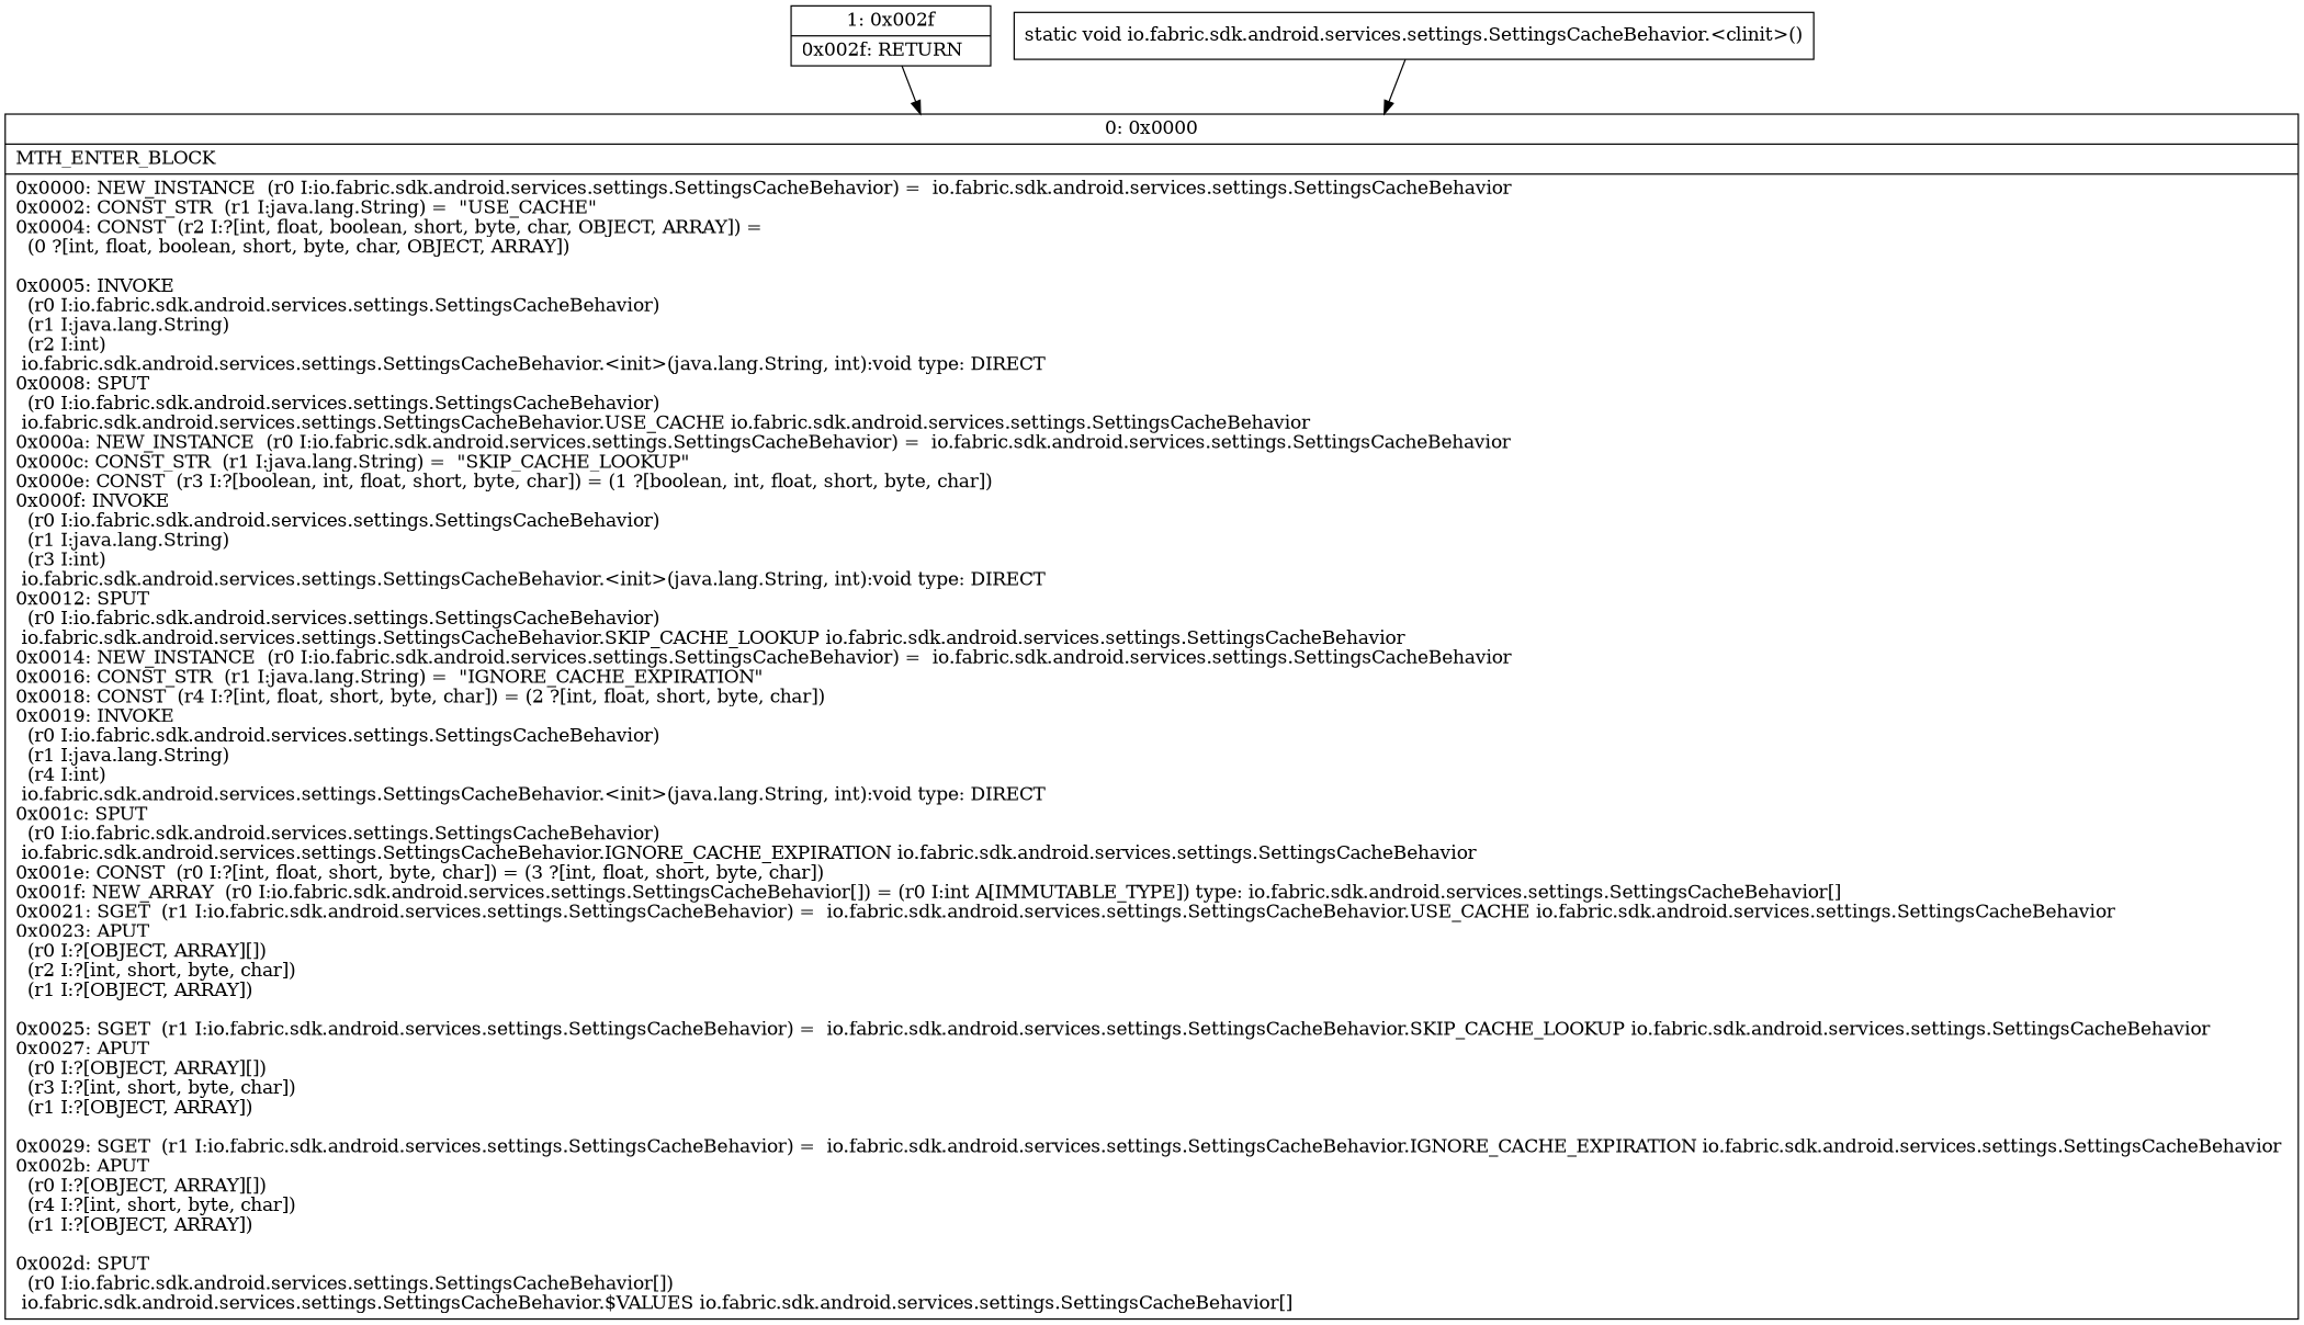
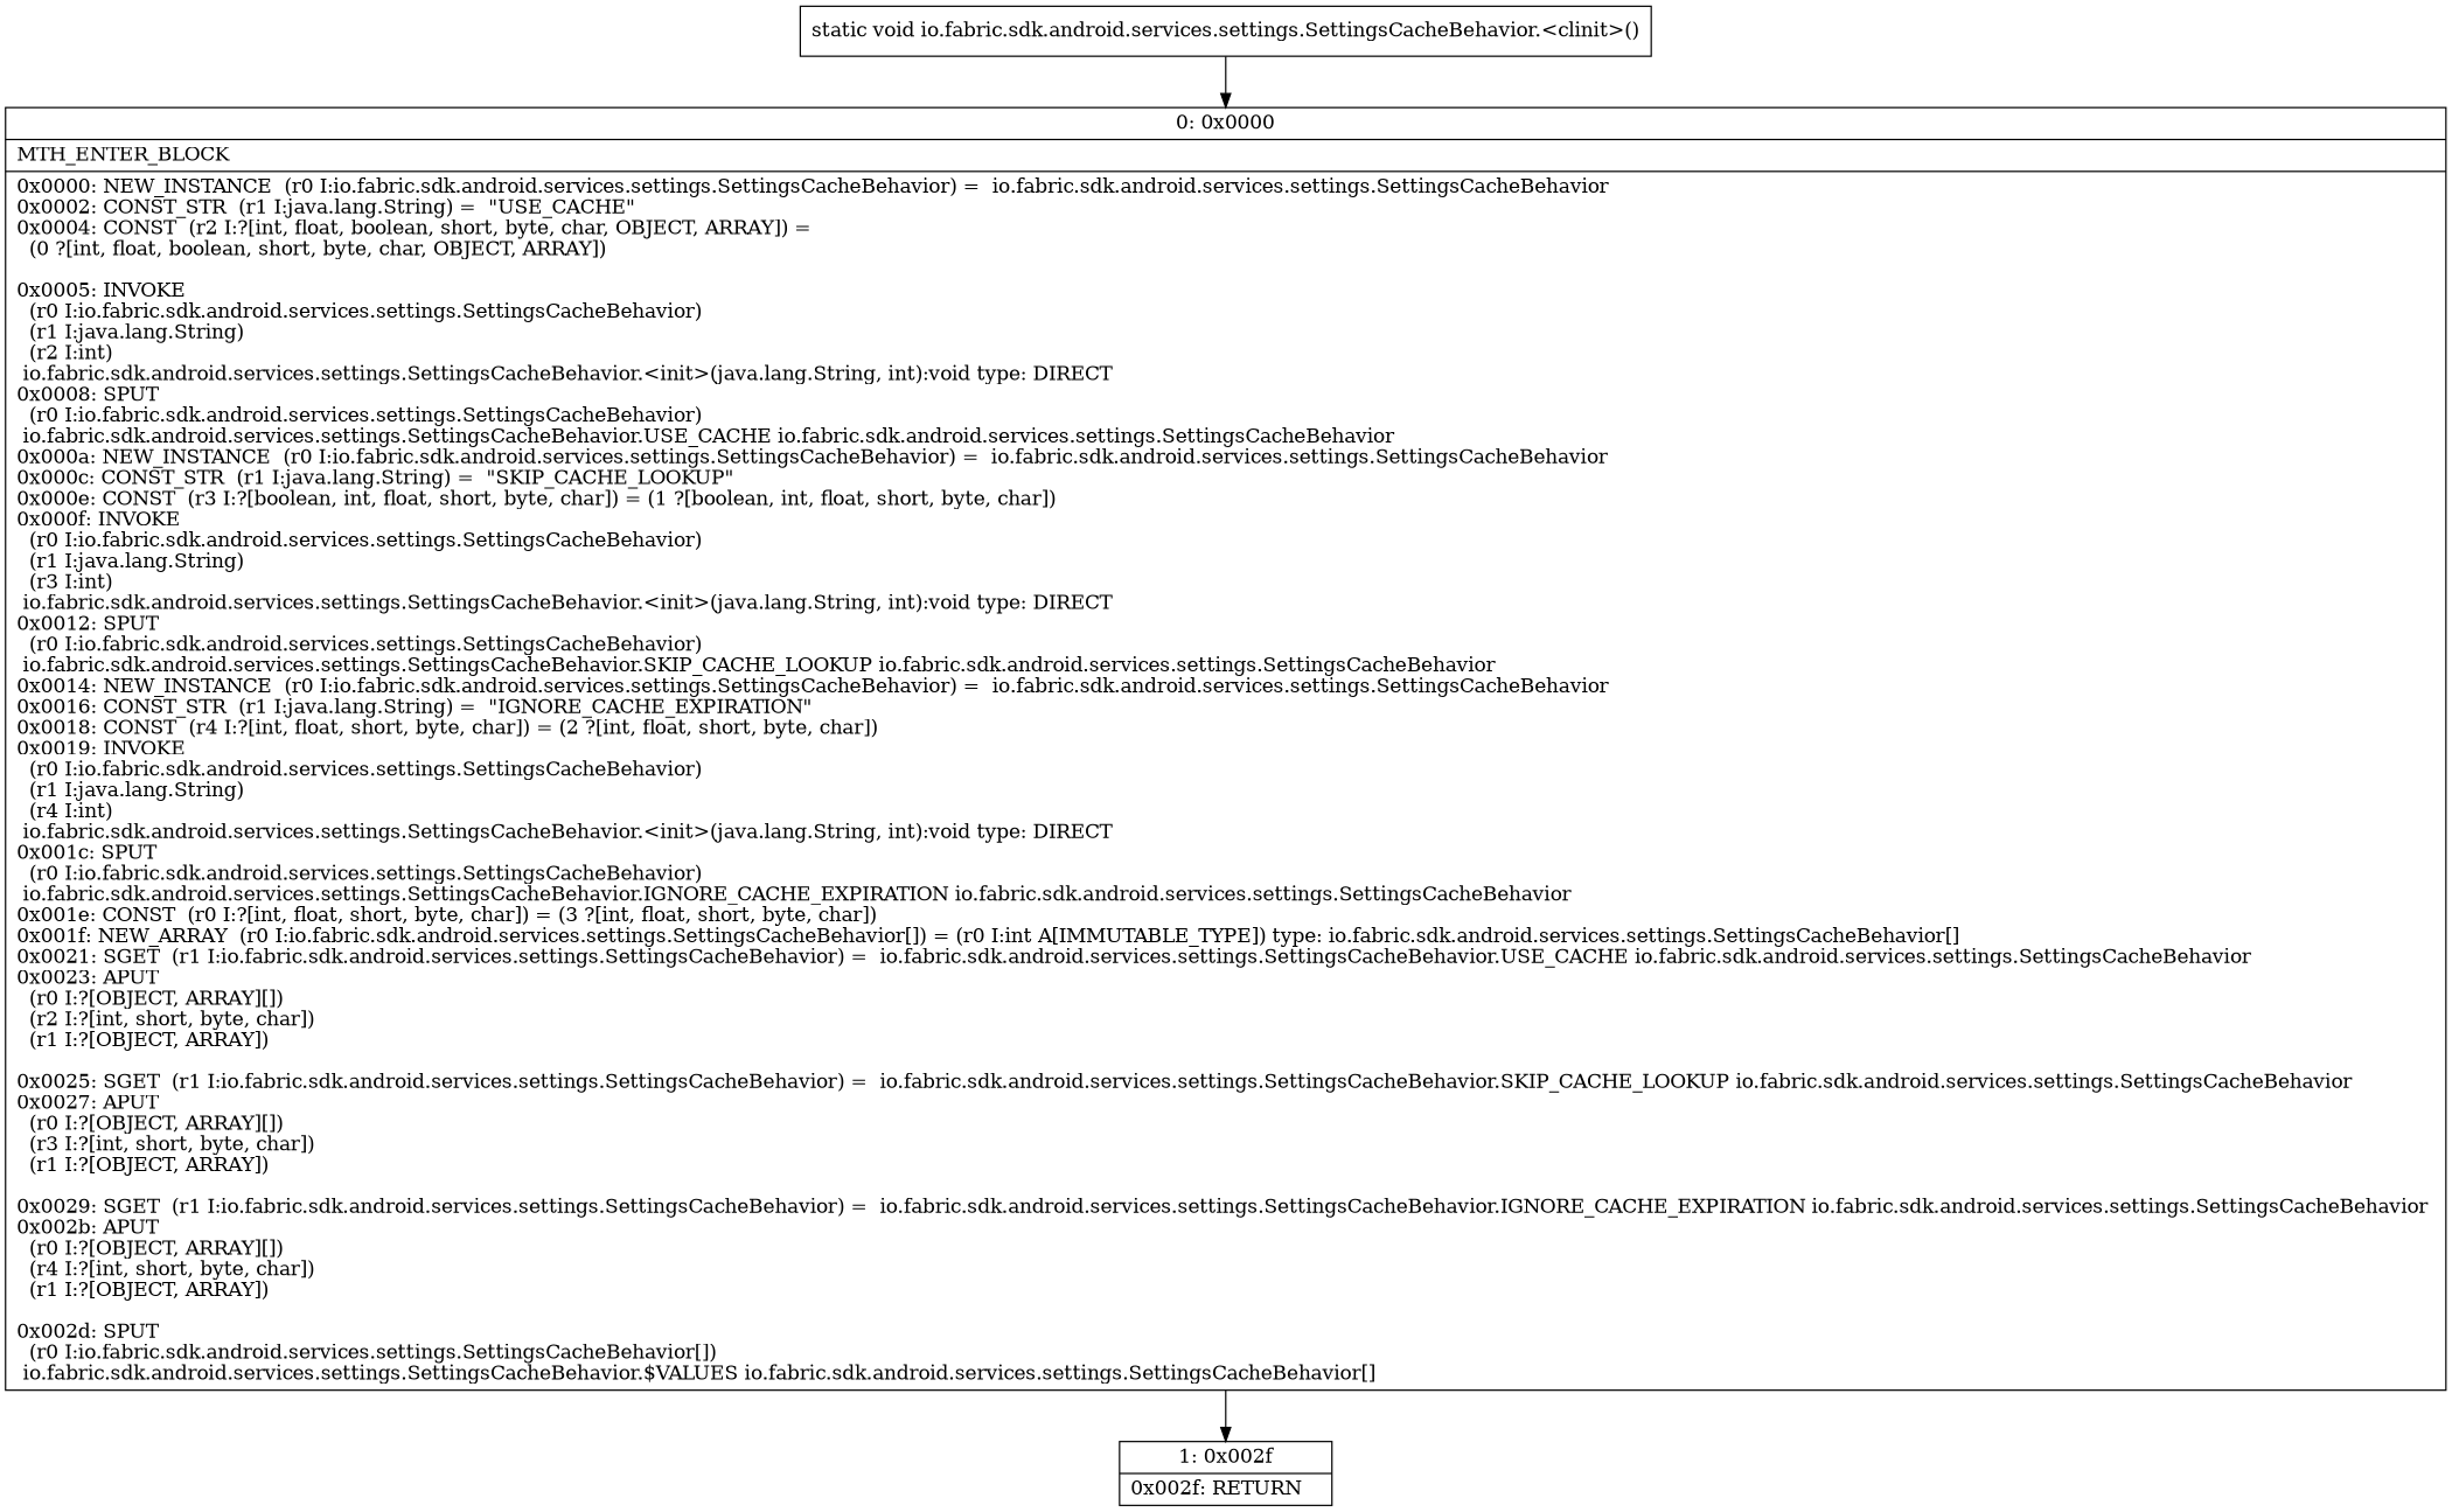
  digraph {
    node [shape=record]
    n1 [label="{0\:\ 0x0000|MTH_ENTER_BLOCK\l|0x0000: NEW_INSTANCE  (r0 I:io.fabric.sdk.android.services.settings.SettingsCacheBehavior) =  io.fabric.sdk.android.services.settings.SettingsCacheBehavior \l0x0002: CONST_STR  (r1 I:java.lang.String) =  \"USE_CACHE\" \l0x0004: CONST  (r2 I:?[int, float, boolean, short, byte, char, OBJECT, ARRAY]) = \l  (0 ?[int, float, boolean, short, byte, char, OBJECT, ARRAY])\l \l0x0005: INVOKE  \l  (r0 I:io.fabric.sdk.android.services.settings.SettingsCacheBehavior)\l  (r1 I:java.lang.String)\l  (r2 I:int)\l io.fabric.sdk.android.services.settings.SettingsCacheBehavior.\<init\>(java.lang.String, int):void type: DIRECT \l0x0008: SPUT  \l  (r0 I:io.fabric.sdk.android.services.settings.SettingsCacheBehavior)\l io.fabric.sdk.android.services.settings.SettingsCacheBehavior.USE_CACHE io.fabric.sdk.android.services.settings.SettingsCacheBehavior \l0x000a: NEW_INSTANCE  (r0 I:io.fabric.sdk.android.services.settings.SettingsCacheBehavior) =  io.fabric.sdk.android.services.settings.SettingsCacheBehavior \l0x000c: CONST_STR  (r1 I:java.lang.String) =  \"SKIP_CACHE_LOOKUP\" \l0x000e: CONST  (r3 I:?[boolean, int, float, short, byte, char]) = (1 ?[boolean, int, float, short, byte, char]) \l0x000f: INVOKE  \l  (r0 I:io.fabric.sdk.android.services.settings.SettingsCacheBehavior)\l  (r1 I:java.lang.String)\l  (r3 I:int)\l io.fabric.sdk.android.services.settings.SettingsCacheBehavior.\<init\>(java.lang.String, int):void type: DIRECT \l0x0012: SPUT  \l  (r0 I:io.fabric.sdk.android.services.settings.SettingsCacheBehavior)\l io.fabric.sdk.android.services.settings.SettingsCacheBehavior.SKIP_CACHE_LOOKUP io.fabric.sdk.android.services.settings.SettingsCacheBehavior \l0x0014: NEW_INSTANCE  (r0 I:io.fabric.sdk.android.services.settings.SettingsCacheBehavior) =  io.fabric.sdk.android.services.settings.SettingsCacheBehavior \l0x0016: CONST_STR  (r1 I:java.lang.String) =  \"IGNORE_CACHE_EXPIRATION\" \l0x0018: CONST  (r4 I:?[int, float, short, byte, char]) = (2 ?[int, float, short, byte, char]) \l0x0019: INVOKE  \l  (r0 I:io.fabric.sdk.android.services.settings.SettingsCacheBehavior)\l  (r1 I:java.lang.String)\l  (r4 I:int)\l io.fabric.sdk.android.services.settings.SettingsCacheBehavior.\<init\>(java.lang.String, int):void type: DIRECT \l0x001c: SPUT  \l  (r0 I:io.fabric.sdk.android.services.settings.SettingsCacheBehavior)\l io.fabric.sdk.android.services.settings.SettingsCacheBehavior.IGNORE_CACHE_EXPIRATION io.fabric.sdk.android.services.settings.SettingsCacheBehavior \l0x001e: CONST  (r0 I:?[int, float, short, byte, char]) = (3 ?[int, float, short, byte, char]) \l0x001f: NEW_ARRAY  (r0 I:io.fabric.sdk.android.services.settings.SettingsCacheBehavior[]) = (r0 I:int A[IMMUTABLE_TYPE]) type: io.fabric.sdk.android.services.settings.SettingsCacheBehavior[] \l0x0021: SGET  (r1 I:io.fabric.sdk.android.services.settings.SettingsCacheBehavior) =  io.fabric.sdk.android.services.settings.SettingsCacheBehavior.USE_CACHE io.fabric.sdk.android.services.settings.SettingsCacheBehavior \l0x0023: APUT  \l  (r0 I:?[OBJECT, ARRAY][])\l  (r2 I:?[int, short, byte, char])\l  (r1 I:?[OBJECT, ARRAY])\l \l0x0025: SGET  (r1 I:io.fabric.sdk.android.services.settings.SettingsCacheBehavior) =  io.fabric.sdk.android.services.settings.SettingsCacheBehavior.SKIP_CACHE_LOOKUP io.fabric.sdk.android.services.settings.SettingsCacheBehavior \l0x0027: APUT  \l  (r0 I:?[OBJECT, ARRAY][])\l  (r3 I:?[int, short, byte, char])\l  (r1 I:?[OBJECT, ARRAY])\l \l0x0029: SGET  (r1 I:io.fabric.sdk.android.services.settings.SettingsCacheBehavior) =  io.fabric.sdk.android.services.settings.SettingsCacheBehavior.IGNORE_CACHE_EXPIRATION io.fabric.sdk.android.services.settings.SettingsCacheBehavior \l0x002b: APUT  \l  (r0 I:?[OBJECT, ARRAY][])\l  (r4 I:?[int, short, byte, char])\l  (r1 I:?[OBJECT, ARRAY])\l \l0x002d: SPUT  \l  (r0 I:io.fabric.sdk.android.services.settings.SettingsCacheBehavior[])\l io.fabric.sdk.android.services.settings.SettingsCacheBehavior.$VALUES io.fabric.sdk.android.services.settings.SettingsCacheBehavior[] \l}"]
    n2 [label="{1\:\ 0x002f|0x002f: RETURN   \l}"]
    n3 [label="{static void io.fabric.sdk.android.services.settings.SettingsCacheBehavior.\<clinit\>() }"]
-   n2 -> n1
+   n1 -> n2
    n3 -> n1
  }
